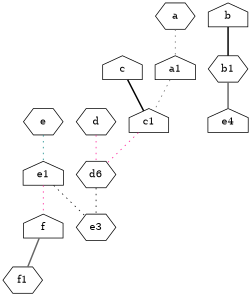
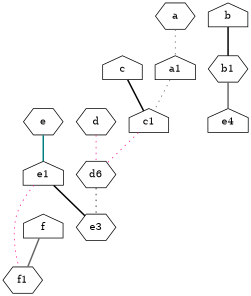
  graph {
    node [labelfontsize=50 shape=house]
    edge [color=gray40 style=dotted]
    a1
    c1
    n3 [label=d6 shape=hexagon]
    e3 [shape=hexagon]
    e4
    e1
    e [shape=hexagon]
    f1 [shape=hexagon]
    b1 [shape=hexagon]
    f
    b
    d [shape=hexagon]
    c
    a [shape=hexagon]
    a1 -- c1
    c1 -- n3 [color=deeppink]
    n3 -- e3 [color=black]
-   e1 -- e3 [color=black]
-   e1 -- f [color=deeppink]
-   e -- e1 [color=teal]
+   e1 -- e3 [color=black style=bold]
+   e1 -- f1 [color=deeppink]
+   e -- e1 [color=teal style=bold]
    b1 -- e4 [style=bold]
    f -- f1 [style=bold]
    b -- b1 [color=black style=bold]
    d -- n3 [color=deeppink]
    c -- c1 [color=black style=bold]
    a -- a1
  }
